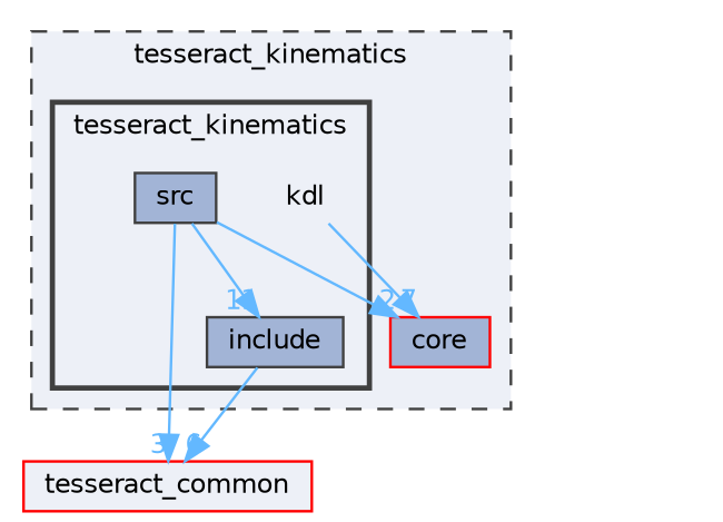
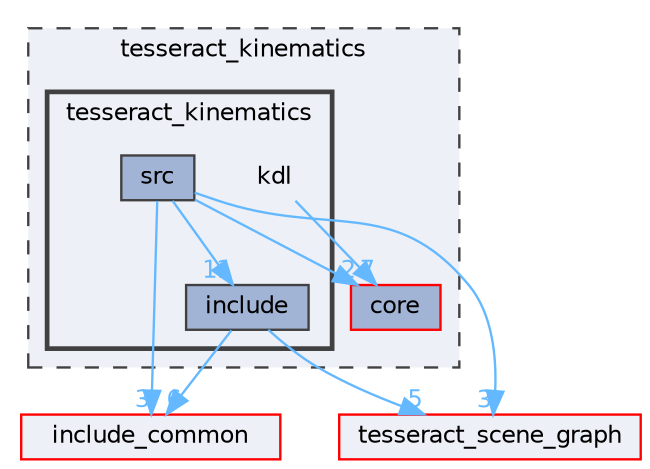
  digraph {
    compound=true
    node [fontname=Helvetica fontsize=10 shape=box color=red fillcolor="#a2b4d6" style=filled]
    edge [color=steelblue1 fontcolor=steelblue1 fontname=Helvetica fontsize=10 headlabel=3 labeldistance=1.5 labelfontname=Helvetica labelfontsize=10]
    n1 [height=0.2 label=kdl shape=plaintext width=0.4 color="" fillcolor="" style=""]
    n2 [color=grey25 height=0.2 label=include width=0.4]
    n3 [color=grey25 height=0.2 label=src width=0.4]
    n4 [height=0.2 label=core width=0.4]
-   n5 [fillcolor="#edf0f7" height=0.2 label=tesseract_common width=0.4]
+   n5 [fillcolor="#edf0f7" height=0.2 label=include_common width=0.4]
+   n6 [fillcolor="#edf0f7" height=0.2 label=tesseract_scene_graph width=0.4]
    subgraph cluster_1 {
      bgcolor="#edf0f7"
      fontname=Helvetica
      fontsize=10
      label=tesseract_kinematics
      pencolor=grey25
      style="filled,dashed"
      n4
      subgraph cluster_2 {
        bgcolor="#edf0f7"
        fontname=Helvetica
        fontsize=10
        label=tesseract_kinematics
        pencolor=grey25
        style="filled,bold"
        n1
        n2
        n3
      }
    }
    n1 -> n4 [headlabel=7]
    n2 -> n5 [headlabel=6]
+   n2 -> n6 [headlabel=5]
    n3 -> n2 [headlabel=11]
    n3 -> n4 [headlabel=2]
    n3 -> n5
+   n3 -> n6
  }
